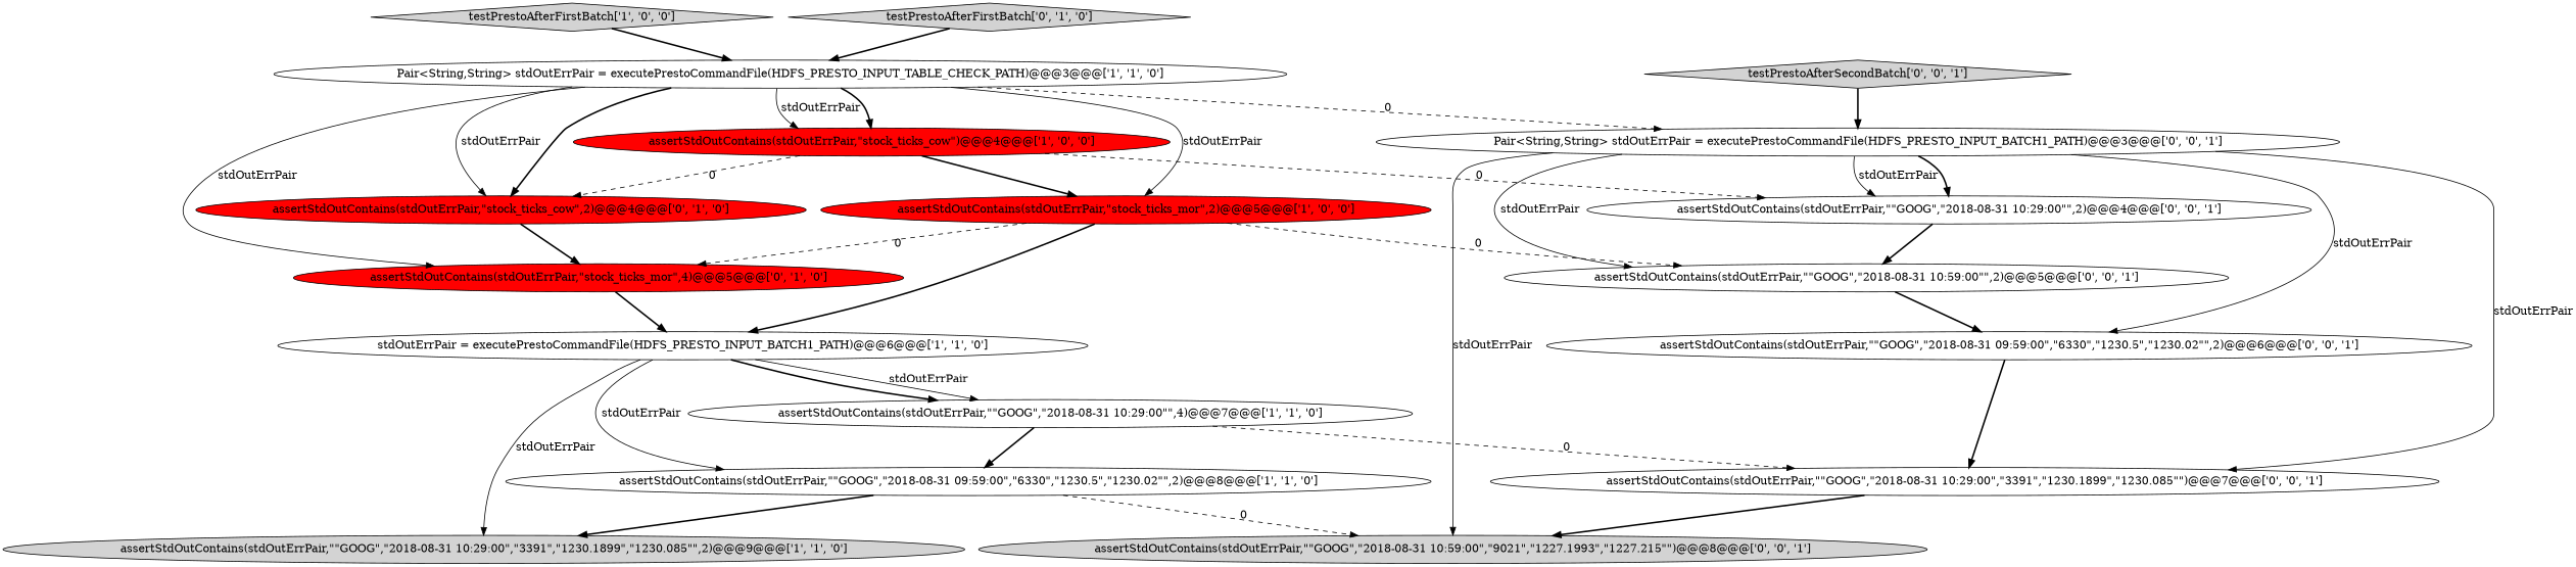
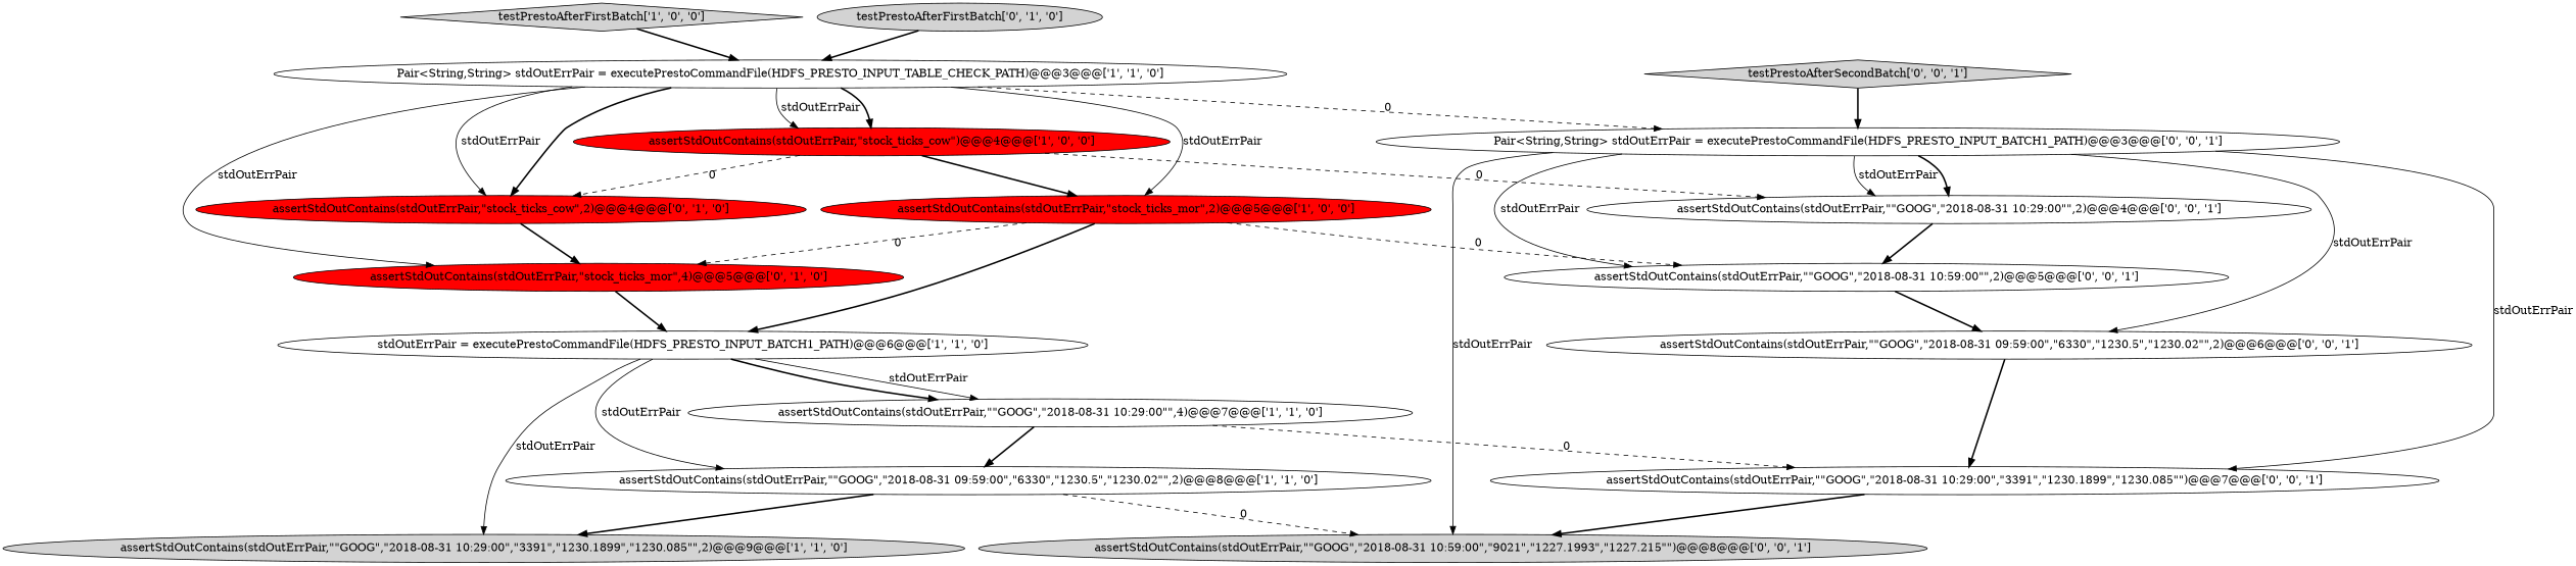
  digraph {
    node [fillcolor=white shape=ellipse style=filled]
    edge [style=bold]
    n1 [label="assertStdOutContains(stdOutErrPair,\"\"GOOG\",\"2018-08-31 09:59:00\",\"6330\",\"1230.5\",\"1230.02\"\",2)@@@6@@@['0', '0', '1']"]
    n2 [label="assertStdOutContains(stdOutErrPair,\"\"GOOG\",\"2018-08-31 10:29:00\",\"3391\",\"1230.1899\",\"1230.085\"\")@@@7@@@['0', '0', '1']"]
    n3 [fillcolor=red label="assertStdOutContains(stdOutErrPair,\"stock_ticks_mor\",4)@@@5@@@['0', '1', '0']"]
    n4 [label="stdOutErrPair = executePrestoCommandFile(HDFS_PRESTO_INPUT_BATCH1_PATH)@@@6@@@['1', '1', '0']"]
    n5 [fillcolor=lightgray label="testPrestoAfterSecondBatch['0', '0', '1']" shape=diamond]
    n6 [label="Pair<String,String> stdOutErrPair = executePrestoCommandFile(HDFS_PRESTO_INPUT_BATCH1_PATH)@@@3@@@['0', '0', '1']"]
    n7 [label="Pair<String,String> stdOutErrPair = executePrestoCommandFile(HDFS_PRESTO_INPUT_TABLE_CHECK_PATH)@@@3@@@['1', '1', '0']"]
    n8 [fillcolor=red label="assertStdOutContains(stdOutErrPair,\"stock_ticks_mor\",2)@@@5@@@['1', '0', '0']"]
    n9 [fillcolor=red label="assertStdOutContains(stdOutErrPair,\"stock_ticks_cow\",2)@@@4@@@['0', '1', '0']"]
    n10 [fillcolor=red label="assertStdOutContains(stdOutErrPair,\"stock_ticks_cow\")@@@4@@@['1', '0', '0']"]
    n11 [label="assertStdOutContains(stdOutErrPair,\"\"GOOG\",\"2018-08-31 09:59:00\",\"6330\",\"1230.5\",\"1230.02\"\",2)@@@8@@@['1', '1', '0']"]
    n12 [fillcolor=lightgray label="assertStdOutContains(stdOutErrPair,\"\"GOOG\",\"2018-08-31 10:29:00\",\"3391\",\"1230.1899\",\"1230.085\"\",2)@@@9@@@['1', '1', '0']"]
    n13 [fillcolor=lightgray label="assertStdOutContains(stdOutErrPair,\"\"GOOG\",\"2018-08-31 10:59:00\",\"9021\",\"1227.1993\",\"1227.215\"\")@@@8@@@['0', '0', '1']"]
    n14 [label="assertStdOutContains(stdOutErrPair,\"\"GOOG\",\"2018-08-31 10:29:00\"\",4)@@@7@@@['1', '1', '0']"]
    n15 [fillcolor=lightgray label="testPrestoAfterFirstBatch['1', '0', '0']" shape=diamond]
    n16 [label="assertStdOutContains(stdOutErrPair,\"\"GOOG\",\"2018-08-31 10:29:00\"\",2)@@@4@@@['0', '0', '1']"]
    n17 [label="assertStdOutContains(stdOutErrPair,\"\"GOOG\",\"2018-08-31 10:59:00\"\",2)@@@5@@@['0', '0', '1']"]
-   n18 [fillcolor=lightgray label="testPrestoAfterFirstBatch['0', '1', '0']" shape=diamond]
+   n18 [fillcolor=lightgray label="testPrestoAfterFirstBatch['0', '1', '0']"]
    n1 -> n2
    n2 -> n13
    n3 -> n4
    n4 -> n11 [label=stdOutErrPair style=solid]
    n4 -> n12 [label=stdOutErrPair style=solid]
    n4 -> n14 [label=stdOutErrPair style=solid]
    n4 -> n14
    n5 -> n6
    n6 -> n1 [label=stdOutErrPair style=solid]
    n6 -> n2 [label=stdOutErrPair style=solid]
    n6 -> n13 [label=stdOutErrPair style=solid]
    n6 -> n16 [label=stdOutErrPair style=solid]
    n6 -> n16
    n6 -> n17 [label=stdOutErrPair style=solid]
    n7 -> n3 [label=stdOutErrPair style=solid]
    n7 -> n6 [label=0 style=dashed]
    n7 -> n8 [label=stdOutErrPair style=solid]
    n7 -> n9 [label=stdOutErrPair style=solid]
    n7 -> n9
    n7 -> n10 [label=stdOutErrPair style=solid]
    n7 -> n10
    n8 -> n3 [label=0 style=dashed]
    n8 -> n4
    n8 -> n17 [label=0 style=dashed]
    n9 -> n3
    n10 -> n8
    n10 -> n9 [label=0 style=dashed]
    n10 -> n16 [label=0 style=dashed]
    n11 -> n12
    n11 -> n13 [label=0 style=dashed]
    n14 -> n2 [label=0 style=dashed]
    n14 -> n11
    n15 -> n7
    n16 -> n17
    n17 -> n1
    n18 -> n7
  }
